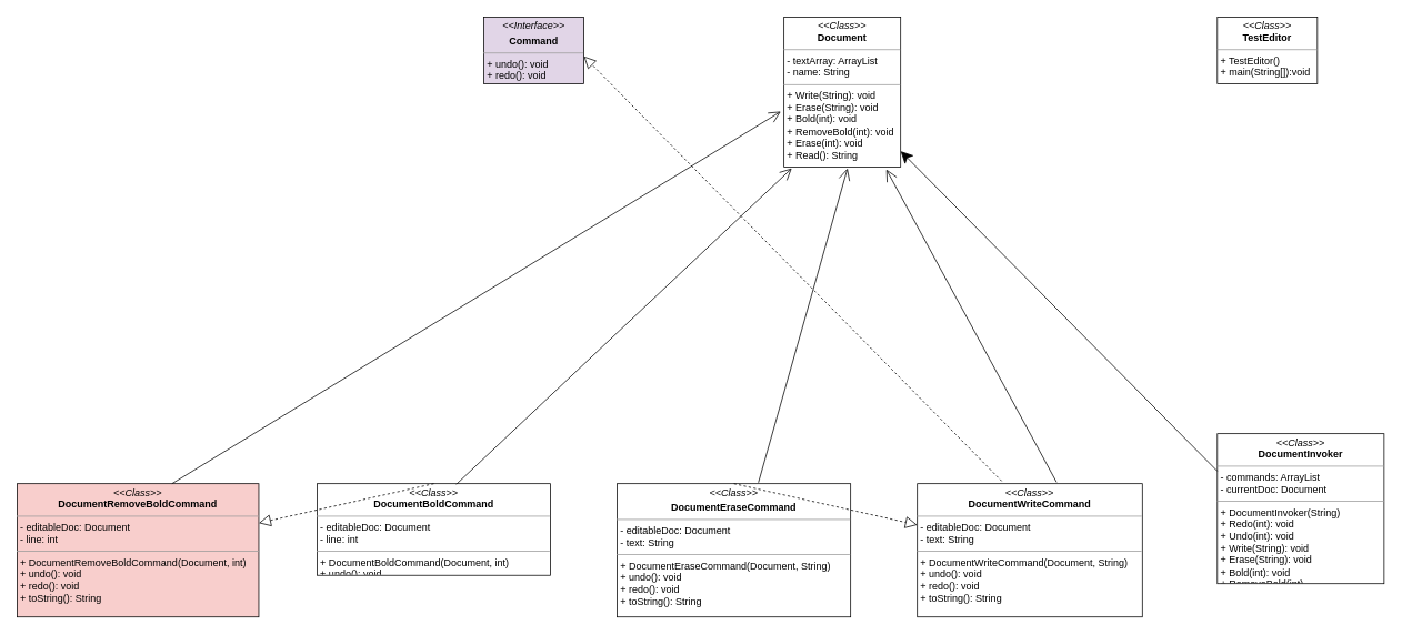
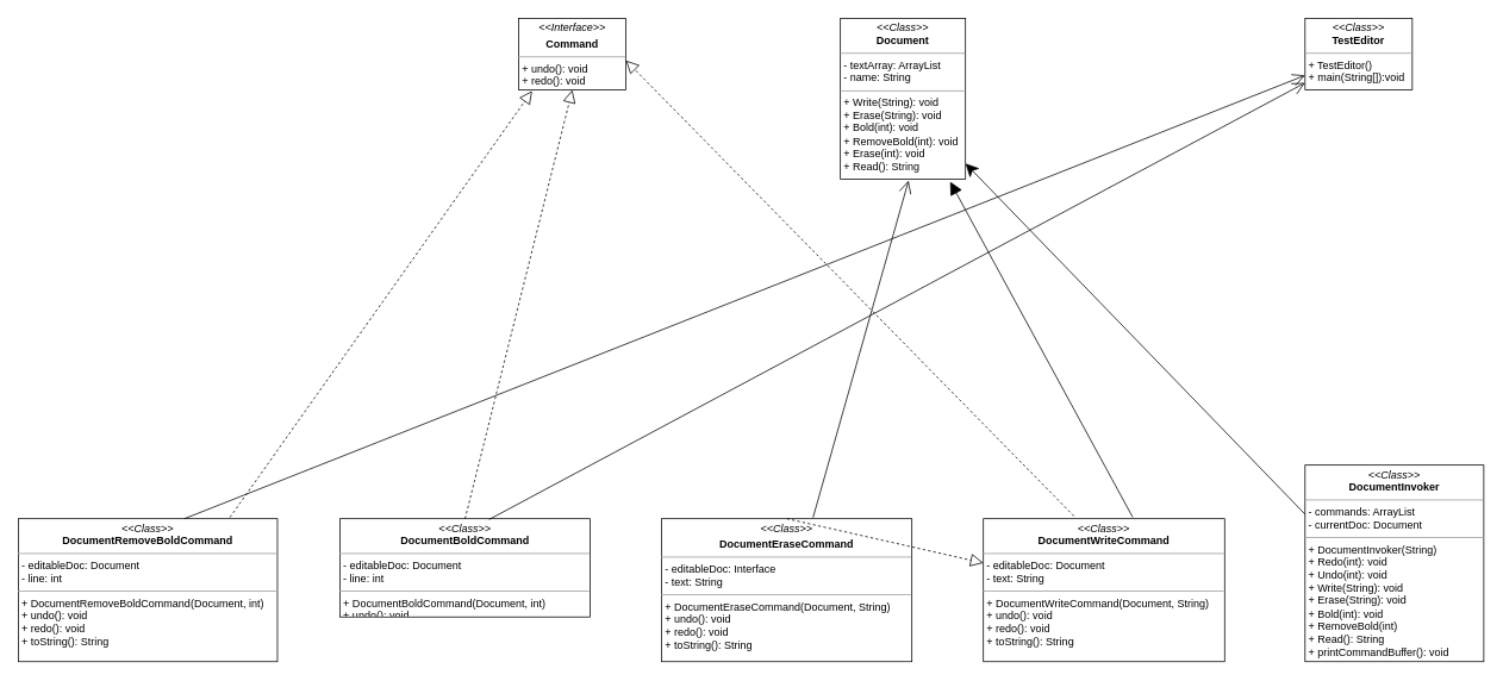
  <mxCell id="0" />
  <mxCell id="1" parent="0" />
- <mxCell id="2" value="&lt;p style=&quot;margin: 0px ; margin-top: 4px ; text-align: center&quot;&gt;&lt;i&gt;&amp;lt;&amp;lt;Interface&amp;gt;&amp;gt;&lt;/i&gt;&lt;/p&gt;&lt;p style=&quot;margin: 0px ; margin-top: 4px ; text-align: center&quot;&gt;&lt;b&gt;Command&lt;/b&gt;&lt;br&gt;&lt;b&gt;&lt;/b&gt;&lt;/p&gt;&lt;hr size=&quot;1&quot;&gt;&lt;p style=&quot;margin: 0px ; margin-left: 4px&quot;&gt;+ undo(): void&lt;br&gt;+ redo(): void &lt;br&gt;&lt;/p&gt;&lt;hr size=&quot;1&quot;&gt;" style="verticalAlign=top;align=left;overflow=fill;fontSize=12;fontFamily=Helvetica;html=1;fillColor=#e1d5e7;" parent="1" vertex="1"><mxGeometry x="580" y="20" width="120" height="80" as="geometry" /></mxCell>
+ <mxCell id="2" value="&lt;p style=&quot;margin: 0px ; margin-top: 4px ; text-align: center&quot;&gt;&lt;i&gt;&amp;lt;&amp;lt;Interface&amp;gt;&amp;gt;&lt;/i&gt;&lt;/p&gt;&lt;p style=&quot;margin: 0px ; margin-top: 4px ; text-align: center&quot;&gt;&lt;b&gt;Command&lt;/b&gt;&lt;br&gt;&lt;b&gt;&lt;/b&gt;&lt;/p&gt;&lt;hr size=&quot;1&quot;&gt;&lt;p style=&quot;margin: 0px ; margin-left: 4px&quot;&gt;+ undo(): void&lt;br&gt;+ redo(): void &lt;br&gt;&lt;/p&gt;&lt;hr size=&quot;1&quot;&gt;" style="verticalAlign=top;align=left;overflow=fill;fontSize=12;fontFamily=Helvetica;html=1;" parent="1" vertex="1"><mxGeometry x="580" y="20" width="120" height="80" as="geometry" /></mxCell>
  <mxCell id="3" value="&lt;p style=&quot;margin: 0px ; margin-top: 4px ; text-align: center&quot;&gt;&lt;i&gt;&amp;lt;&amp;lt;Class&amp;gt;&amp;gt;&lt;/i&gt;&lt;br&gt;&lt;b&gt;TestEditor&lt;/b&gt;&lt;/p&gt;&lt;hr size=&quot;1&quot;&gt;&lt;p style=&quot;margin: 0px ; margin-left: 4px&quot;&gt;+ TestEditor()&lt;/p&gt;&lt;p style=&quot;margin: 0px ; margin-left: 4px&quot;&gt;+ main(String[]):void&lt;br&gt;&lt;/p&gt;&lt;hr size=&quot;1&quot;&gt;" style="verticalAlign=top;align=left;overflow=fill;fontSize=12;fontFamily=Helvetica;html=1;" parent="1" vertex="1"><mxGeometry x="1460" y="20" width="120" height="80" as="geometry" /></mxCell>
- <mxCell id="4" value="&lt;p style=&quot;margin: 0px ; margin-top: 4px ; text-align: center&quot;&gt;&lt;i&gt;&amp;lt;&amp;lt;Class&amp;gt;&amp;gt;&lt;/i&gt;&lt;br&gt;&lt;b&gt;DocumentInvoker&lt;/b&gt;&lt;/p&gt;&lt;hr size=&quot;1&quot;&gt;&lt;p style=&quot;margin: 0px ; margin-left: 4px&quot;&gt;- commands: ArrayList&lt;br&gt;&lt;/p&gt;&lt;p style=&quot;margin: 0px ; margin-left: 4px&quot;&gt;- currentDoc: Document&lt;br&gt;&lt;/p&gt;&lt;hr size=&quot;1&quot;&gt;&lt;p style=&quot;margin: 0px ; margin-left: 4px&quot;&gt;+ DocumentInvoker(String)&lt;br&gt;+ Redo(int): void&lt;/p&gt;&lt;p style=&quot;margin: 0px ; margin-left: 4px&quot;&gt;+ Undo(int): void&lt;/p&gt;&lt;p style=&quot;margin: 0px ; margin-left: 4px&quot;&gt;+ Write(String): void&lt;/p&gt;&lt;p style=&quot;margin: 0px ; margin-left: 4px&quot;&gt;+ Erase(String): void&lt;/p&gt;&lt;p style=&quot;margin: 0px ; margin-left: 4px&quot;&gt;+ Bold(int): void&lt;/p&gt;&lt;p style=&quot;margin: 0px ; margin-left: 4px&quot;&gt;+ RemoveBold(int)&lt;/p&gt;&lt;p style=&quot;margin: 0px ; margin-left: 4px&quot;&gt;+ Read(): String&lt;/p&gt;&lt;p style=&quot;margin: 0px ; margin-left: 4px&quot;&gt;+ printCommandBuffer(): void&lt;br&gt;&lt;/p&gt;&lt;p style=&quot;margin: 0px ; margin-left: 4px&quot;&gt;&lt;br&gt;&lt;/p&gt;" style="verticalAlign=top;align=left;overflow=fill;fontSize=12;fontFamily=Helvetica;html=1;" parent="1" vertex="1"><mxGeometry x="1460" y="520" width="200" height="180" as="geometry" /></mxCell>
- <mxCell id="5" value="&lt;p style=&quot;margin: 0px ; margin-top: 4px ; text-align: center&quot;&gt;&lt;i&gt;&amp;lt;&amp;lt;Class&amp;gt;&amp;gt;&lt;/i&gt;&lt;/p&gt;&lt;p style=&quot;margin: 0px ; margin-top: 4px ; text-align: center&quot;&gt;&lt;b&gt;DocumentEraseCommand&lt;/b&gt;&lt;br&gt;&lt;/p&gt;&lt;hr size=&quot;1&quot;&gt;&lt;p style=&quot;margin: 0px ; margin-left: 4px&quot;&gt;- editableDoc: Document&lt;br&gt;- text: String&lt;br&gt;&lt;/p&gt;&lt;hr size=&quot;1&quot;&gt;&lt;p style=&quot;margin: 0px ; margin-left: 4px&quot;&gt;+ DocumentEraseCommand(Document, String)&lt;br&gt;+ undo(): void&lt;/p&gt;&lt;p style=&quot;margin: 0px ; margin-left: 4px&quot;&gt;+ redo(): void&lt;/p&gt;&lt;p style=&quot;margin: 0px ; margin-left: 4px&quot;&gt;+ toString(): String&lt;br&gt;&lt;/p&gt;" style="verticalAlign=top;align=left;overflow=fill;fontSize=12;fontFamily=Helvetica;html=1;" parent="1" vertex="1"><mxGeometry x="740" y="580" width="280" height="160" as="geometry" /></mxCell>
+ <mxCell id="4" value="&lt;p style=&quot;margin: 0px ; margin-top: 4px ; text-align: center&quot;&gt;&lt;i&gt;&amp;lt;&amp;lt;Class&amp;gt;&amp;gt;&lt;/i&gt;&lt;br&gt;&lt;b&gt;DocumentInvoker&lt;/b&gt;&lt;/p&gt;&lt;hr size=&quot;1&quot;&gt;&lt;p style=&quot;margin: 0px ; margin-left: 4px&quot;&gt;- commands: ArrayList&lt;br&gt;&lt;/p&gt;&lt;p style=&quot;margin: 0px ; margin-left: 4px&quot;&gt;- currentDoc: Document&lt;br&gt;&lt;/p&gt;&lt;hr size=&quot;1&quot;&gt;&lt;p style=&quot;margin: 0px ; margin-left: 4px&quot;&gt;+ DocumentInvoker(String)&lt;br&gt;+ Redo(int): void&lt;/p&gt;&lt;p style=&quot;margin: 0px ; margin-left: 4px&quot;&gt;+ Undo(int): void&lt;/p&gt;&lt;p style=&quot;margin: 0px ; margin-left: 4px&quot;&gt;+ Write(String): void&lt;/p&gt;&lt;p style=&quot;margin: 0px ; margin-left: 4px&quot;&gt;+ Erase(String): void&lt;/p&gt;&lt;p style=&quot;margin: 0px ; margin-left: 4px&quot;&gt;+ Bold(int): void&lt;/p&gt;&lt;p style=&quot;margin: 0px ; margin-left: 4px&quot;&gt;+ RemoveBold(int)&lt;/p&gt;&lt;p style=&quot;margin: 0px ; margin-left: 4px&quot;&gt;+ Read(): String&lt;/p&gt;&lt;p style=&quot;margin: 0px ; margin-left: 4px&quot;&gt;+ printCommandBuffer(): void&lt;br&gt;&lt;/p&gt;&lt;p style=&quot;margin: 0px ; margin-left: 4px&quot;&gt;&lt;br&gt;&lt;/p&gt;" style="verticalAlign=top;align=left;overflow=fill;fontSize=12;fontFamily=Helvetica;html=1;" parent="1" vertex="1"><mxGeometry x="1460" y="520" width="200" height="220" as="geometry" /></mxCell>
+ <mxCell id="5" value="&lt;p style=&quot;margin: 0px ; margin-top: 4px ; text-align: center&quot;&gt;&lt;i&gt;&amp;lt;&amp;lt;Class&amp;gt;&amp;gt;&lt;/i&gt;&lt;/p&gt;&lt;p style=&quot;margin: 0px ; margin-top: 4px ; text-align: center&quot;&gt;&lt;b&gt;DocumentEraseCommand&lt;/b&gt;&lt;br&gt;&lt;/p&gt;&lt;hr size=&quot;1&quot;&gt;&lt;p style=&quot;margin: 0px ; margin-left: 4px&quot;&gt;- editableDoc: Interface&lt;br&gt;- text: String&lt;br&gt;&lt;/p&gt;&lt;hr size=&quot;1&quot;&gt;&lt;p style=&quot;margin: 0px ; margin-left: 4px&quot;&gt;+ DocumentEraseCommand(Document, String)&lt;br&gt;+ undo(): void&lt;/p&gt;&lt;p style=&quot;margin: 0px ; margin-left: 4px&quot;&gt;+ redo(): void&lt;/p&gt;&lt;p style=&quot;margin: 0px ; margin-left: 4px&quot;&gt;+ toString(): String&lt;br&gt;&lt;/p&gt;" style="verticalAlign=top;align=left;overflow=fill;fontSize=12;fontFamily=Helvetica;html=1;" parent="1" vertex="1"><mxGeometry x="740" y="580" width="280" height="160" as="geometry" /></mxCell>
  <mxCell id="6" value="&lt;p style=&quot;margin: 0px ; margin-top: 4px ; text-align: center&quot;&gt;&lt;i&gt;&amp;lt;&amp;lt;Class&amp;gt;&amp;gt;&lt;/i&gt;&lt;br&gt;&lt;b&gt;DocumentBoldCommand&lt;/b&gt;&lt;/p&gt;&lt;hr size=&quot;1&quot;&gt;&lt;p style=&quot;margin: 0px ; margin-left: 4px&quot;&gt;- editableDoc: Document&lt;br&gt;- line: int&lt;br&gt;&lt;/p&gt;&lt;hr size=&quot;1&quot;&gt;&lt;p style=&quot;margin: 0px ; margin-left: 4px&quot;&gt;+ DocumentBoldCommand(Document, int)&lt;br&gt;&lt;/p&gt;&lt;p style=&quot;margin: 0px ; margin-left: 4px&quot;&gt;+ undo(): void&lt;br&gt;+ redo(): void&lt;/p&gt;&lt;p style=&quot;margin: 0px ; margin-left: 4px&quot;&gt;+ toString(): String&lt;br&gt;&lt;/p&gt;" style="verticalAlign=top;align=left;overflow=fill;fontSize=12;fontFamily=Helvetica;html=1;" parent="1" vertex="1"><mxGeometry x="380" y="580" width="280" height="110" as="geometry" /></mxCell>
  <mxCell id="7" value="&lt;p style=&quot;margin: 0px ; margin-top: 4px ; text-align: center&quot;&gt;&lt;i&gt;&amp;lt;&amp;lt;Class&amp;gt;&amp;gt;&lt;/i&gt;&lt;br&gt;&lt;b&gt;Document&lt;/b&gt;&lt;/p&gt;&lt;hr size=&quot;1&quot;&gt;&lt;p style=&quot;margin: 0px ; margin-left: 4px&quot;&gt;- textArray: ArrayList&lt;br&gt;- name: String&lt;br&gt;&lt;/p&gt;&lt;hr size=&quot;1&quot;&gt;&lt;p style=&quot;margin: 0px ; margin-left: 4px&quot;&gt;+ Write(String): void&lt;br&gt;+ Erase(String): void&lt;/p&gt;&lt;p style=&quot;margin: 0px ; margin-left: 4px&quot;&gt;+ Bold(int): void&lt;/p&gt;&lt;p style=&quot;margin: 0px ; margin-left: 4px&quot;&gt;+ RemoveBold(int): void&lt;/p&gt;&lt;p style=&quot;margin: 0px ; margin-left: 4px&quot;&gt;+ Erase(int): void&lt;/p&gt;&lt;p style=&quot;margin: 0px ; margin-left: 4px&quot;&gt;+ Read(): String&lt;br&gt;&lt;/p&gt;" style="verticalAlign=top;align=left;overflow=fill;fontSize=12;fontFamily=Helvetica;html=1;" parent="1" vertex="1"><mxGeometry x="940" y="20" width="140" height="180" as="geometry" /></mxCell>
- <mxCell id="8" value="&lt;p style=&quot;margin: 0px ; margin-top: 4px ; text-align: center&quot;&gt;&lt;i&gt;&amp;lt;&amp;lt;Class&amp;gt;&amp;gt;&lt;/i&gt;&lt;br&gt;&lt;b&gt;DocumentRemoveBoldCommand&lt;/b&gt;&lt;/p&gt;&lt;hr size=&quot;1&quot;&gt;&lt;p style=&quot;margin: 0px ; margin-left: 4px&quot;&gt;- editableDoc: Document&lt;br&gt;- line: int&lt;br&gt;&lt;/p&gt;&lt;hr size=&quot;1&quot;&gt;&lt;p style=&quot;margin: 0px ; margin-left: 4px&quot;&gt;+ DocumentRemoveBoldCommand(Document, int)&lt;br&gt;+ undo(): void&lt;/p&gt;&lt;p style=&quot;margin: 0px ; margin-left: 4px&quot;&gt;+ redo(): void&lt;/p&gt;&lt;p style=&quot;margin: 0px ; margin-left: 4px&quot;&gt;+ toString(): String&lt;br&gt;&lt;/p&gt;&lt;p style=&quot;margin: 0px ; margin-left: 4px&quot;&gt;&lt;br&gt;&lt;/p&gt;" style="verticalAlign=top;align=left;overflow=fill;fontSize=12;fontFamily=Helvetica;html=1;fillColor=#f8cecc;" parent="1" vertex="1"><mxGeometry x="20" y="580" width="290" height="160" as="geometry" /></mxCell>
+ <mxCell id="8" value="&lt;p style=&quot;margin: 0px ; margin-top: 4px ; text-align: center&quot;&gt;&lt;i&gt;&amp;lt;&amp;lt;Class&amp;gt;&amp;gt;&lt;/i&gt;&lt;br&gt;&lt;b&gt;DocumentRemoveBoldCommand&lt;/b&gt;&lt;/p&gt;&lt;hr size=&quot;1&quot;&gt;&lt;p style=&quot;margin: 0px ; margin-left: 4px&quot;&gt;- editableDoc: Document&lt;br&gt;- line: int&lt;br&gt;&lt;/p&gt;&lt;hr size=&quot;1&quot;&gt;&lt;p style=&quot;margin: 0px ; margin-left: 4px&quot;&gt;+ DocumentRemoveBoldCommand(Document, int)&lt;br&gt;+ undo(): void&lt;/p&gt;&lt;p style=&quot;margin: 0px ; margin-left: 4px&quot;&gt;+ redo(): void&lt;/p&gt;&lt;p style=&quot;margin: 0px ; margin-left: 4px&quot;&gt;+ toString(): String&lt;br&gt;&lt;/p&gt;&lt;p style=&quot;margin: 0px ; margin-left: 4px&quot;&gt;&lt;br&gt;&lt;/p&gt;" style="verticalAlign=top;align=left;overflow=fill;fontSize=12;fontFamily=Helvetica;html=1;" parent="1" vertex="1"><mxGeometry x="20" y="580" width="290" height="160" as="geometry" /></mxCell>
  <mxCell id="9" style="edgeStyle=orthogonalEdgeStyle;rounded=0;orthogonalLoop=1;jettySize=auto;html=1;exitX=0.5;exitY=1;exitDx=0;exitDy=0;" parent="1" source="5" target="5" edge="1"><mxGeometry relative="1" as="geometry" /></mxCell>
  <mxCell id="10" value="&lt;p style=&quot;margin: 0px ; margin-top: 4px ; text-align: center&quot;&gt;&lt;i&gt;&amp;lt;&amp;lt;Class&amp;gt;&amp;gt;&lt;/i&gt;&lt;br&gt;&lt;b&gt;DocumentWriteCommand&lt;/b&gt;&lt;/p&gt;&lt;hr size=&quot;1&quot;&gt;&lt;p style=&quot;margin: 0px ; margin-left: 4px&quot;&gt;- editableDoc: Document&lt;br&gt;- text: String&lt;br&gt;&lt;/p&gt;&lt;hr size=&quot;1&quot;&gt;&lt;p style=&quot;margin: 0px ; margin-left: 4px&quot;&gt;+ DocumentWriteCommand(Document, String)&lt;br&gt;+ undo(): void&lt;/p&gt;&lt;p style=&quot;margin: 0px ; margin-left: 4px&quot;&gt;+ redo(): void&lt;/p&gt;&lt;p style=&quot;margin: 0px ; margin-left: 4px&quot;&gt;+ toString(): String&lt;br&gt;&lt;/p&gt;" style="verticalAlign=top;align=left;overflow=fill;fontSize=12;fontFamily=Helvetica;html=1;" parent="1" vertex="1"><mxGeometry x="1100" y="580" width="270" height="160" as="geometry" /></mxCell>
+ <mxCell id="11" value="" style="endArrow=block;dashed=1;endFill=0;endSize=12;html=1;entryX=0.125;entryY=1.013;entryDx=0;entryDy=0;entryPerimeter=0;exitX=0.817;exitY=-0.01;exitDx=0;exitDy=0;exitPerimeter=0;" parent="1" source="8" target="2" edge="1"><mxGeometry width="160" relative="1" as="geometry"><mxPoint x="340" y="590" as="sourcePoint" /><mxPoint x="460" y="150" as="targetPoint" /></mxGeometry></mxCell>
  <mxCell id="12" value="" style="endArrow=block;dashed=1;endFill=0;endSize=12;html=1;exitX=0.5;exitY=0;exitDx=0;exitDy=0;" parent="1" source="5" target="10" edge="1"><mxGeometry width="160" relative="1" as="geometry"><mxPoint x="980" y="580" as="sourcePoint" /><mxPoint x="1380" y="230" as="targetPoint" /></mxGeometry></mxCell>
- <mxCell id="13" value="" style="endArrow=block;dashed=1;endFill=0;endSize=12;html=1;exitX=0.5;exitY=0;exitDx=0;exitDy=0;exitPerimeter=0;" parent="1" source="6" target="8" edge="1"><mxGeometry width="160" relative="1" as="geometry"><mxPoint x="670" y="570" as="sourcePoint" /><mxPoint x="820" y="579" as="targetPoint" /></mxGeometry></mxCell>
+ <mxCell id="13" value="" style="endArrow=block;dashed=1;endFill=0;endSize=12;html=1;entryX=0.5;entryY=1;entryDx=0;entryDy=0;exitX=0.5;exitY=0;exitDx=0;exitDy=0;exitPerimeter=0;" parent="1" source="6" target="2" edge="1"><mxGeometry width="160" relative="1" as="geometry"><mxPoint x="670" y="570" as="sourcePoint" /><mxPoint x="820" y="579" as="targetPoint" /></mxGeometry></mxCell>
  <mxCell id="14" value="" style="endArrow=block;dashed=1;endFill=0;endSize=12;html=1;entryX=1;entryY=0.588;entryDx=0;entryDy=0;entryPerimeter=0;exitX=0.375;exitY=-0.019;exitDx=0;exitDy=0;exitPerimeter=0;" parent="1" source="10" target="2" edge="1"><mxGeometry width="160" relative="1" as="geometry"><mxPoint x="1300" y="579" as="sourcePoint" /><mxPoint x="710" y="50" as="targetPoint" /></mxGeometry></mxCell>
  <mxCell id="15" value="" style="endArrow=open;endFill=1;endSize=12;html=1;exitX=0.605;exitY=-0.008;exitDx=0;exitDy=0;exitPerimeter=0;entryX=0.545;entryY=1.008;entryDx=0;entryDy=0;entryPerimeter=0;" parent="1" source="5" target="7" edge="1"><mxGeometry width="160" relative="1" as="geometry"><mxPoint x="1010" y="579" as="sourcePoint" /><mxPoint x="990" y="150" as="targetPoint" /></mxGeometry></mxCell>
- <mxCell id="16" value="" style="endArrow=open;endFill=1;endSize=12;html=1;entryX=-0.027;entryY=0.629;entryDx=0;entryDy=0;exitX=0.641;exitY=0;exitDx=0;exitDy=0;exitPerimeter=0;entryPerimeter=0;" parent="1" source="8" target="7" edge="1"><mxGeometry width="160" relative="1" as="geometry"><mxPoint x="360" y="579" as="sourcePoint" /><mxPoint x="520" y="579" as="targetPoint" /></mxGeometry></mxCell>
- <mxCell id="17" value="" style="endArrow=open;endFill=1;endSize=12;html=1;entryX=0.877;entryY=1.015;entryDx=0;entryDy=0;entryPerimeter=0;exitX=0.619;exitY=-0.01;exitDx=0;exitDy=0;exitPerimeter=0;" parent="1" source="10" target="7" edge="1"><mxGeometry width="160" relative="1" as="geometry"><mxPoint x="1330" y="578.82" as="sourcePoint" /><mxPoint x="1490" y="578.82" as="targetPoint" /></mxGeometry></mxCell>
- <mxCell id="18" value="" style="endArrow=open;endFill=1;endSize=12;html=1;entryX=0.067;entryY=1.008;entryDx=0;entryDy=0;entryPerimeter=0;exitX=0.596;exitY=0.008;exitDx=0;exitDy=0;exitPerimeter=0;" parent="1" source="6" target="7" edge="1"><mxGeometry width="160" relative="1" as="geometry"><mxPoint x="700" y="578.57" as="sourcePoint" /><mxPoint x="860" y="578.57" as="targetPoint" /></mxGeometry></mxCell>
+ <mxCell id="16" value="" style="endArrow=open;endFill=1;endSize=12;html=1;exitX=0.641;exitY=0;exitDx=0;exitDy=0;exitPerimeter=0;" parent="1" source="8" target="3" edge="1"><mxGeometry width="160" relative="1" as="geometry"><mxPoint x="360" y="579" as="sourcePoint" /><mxPoint x="520" y="579" as="targetPoint" /></mxGeometry></mxCell>
+ <mxCell id="17" value="" style="endArrow=block;endFill=1;endSize=12;html=1;entryX=0.877;entryY=1.015;entryDx=0;entryDy=0;entryPerimeter=0;exitX=0.619;exitY=-0.01;exitDx=0;exitDy=0;exitPerimeter=0;" parent="1" source="10" target="7" edge="1"><mxGeometry width="160" relative="1" as="geometry"><mxPoint x="1330" y="578.82" as="sourcePoint" /><mxPoint x="1490" y="578.82" as="targetPoint" /></mxGeometry></mxCell>
+ <mxCell id="18" value="" style="endArrow=open;endFill=1;endSize=12;html=1;exitX=0.596;exitY=0.008;exitDx=0;exitDy=0;exitPerimeter=0;" parent="1" source="6" target="3" edge="1"><mxGeometry width="160" relative="1" as="geometry"><mxPoint x="700" y="578.57" as="sourcePoint" /><mxPoint x="860" y="578.57" as="targetPoint" /></mxGeometry></mxCell>
  <mxCell id="19" value="" style="endArrow=classic;endFill=1;endSize=12;html=1;exitX=0;exitY=0.25;exitDx=0;exitDy=0;" parent="1" source="4" target="7" edge="1"><mxGeometry width="160" relative="1" as="geometry"><mxPoint x="1420" y="260" as="sourcePoint" /><mxPoint x="1580" y="260" as="targetPoint" /></mxGeometry></mxCell>
